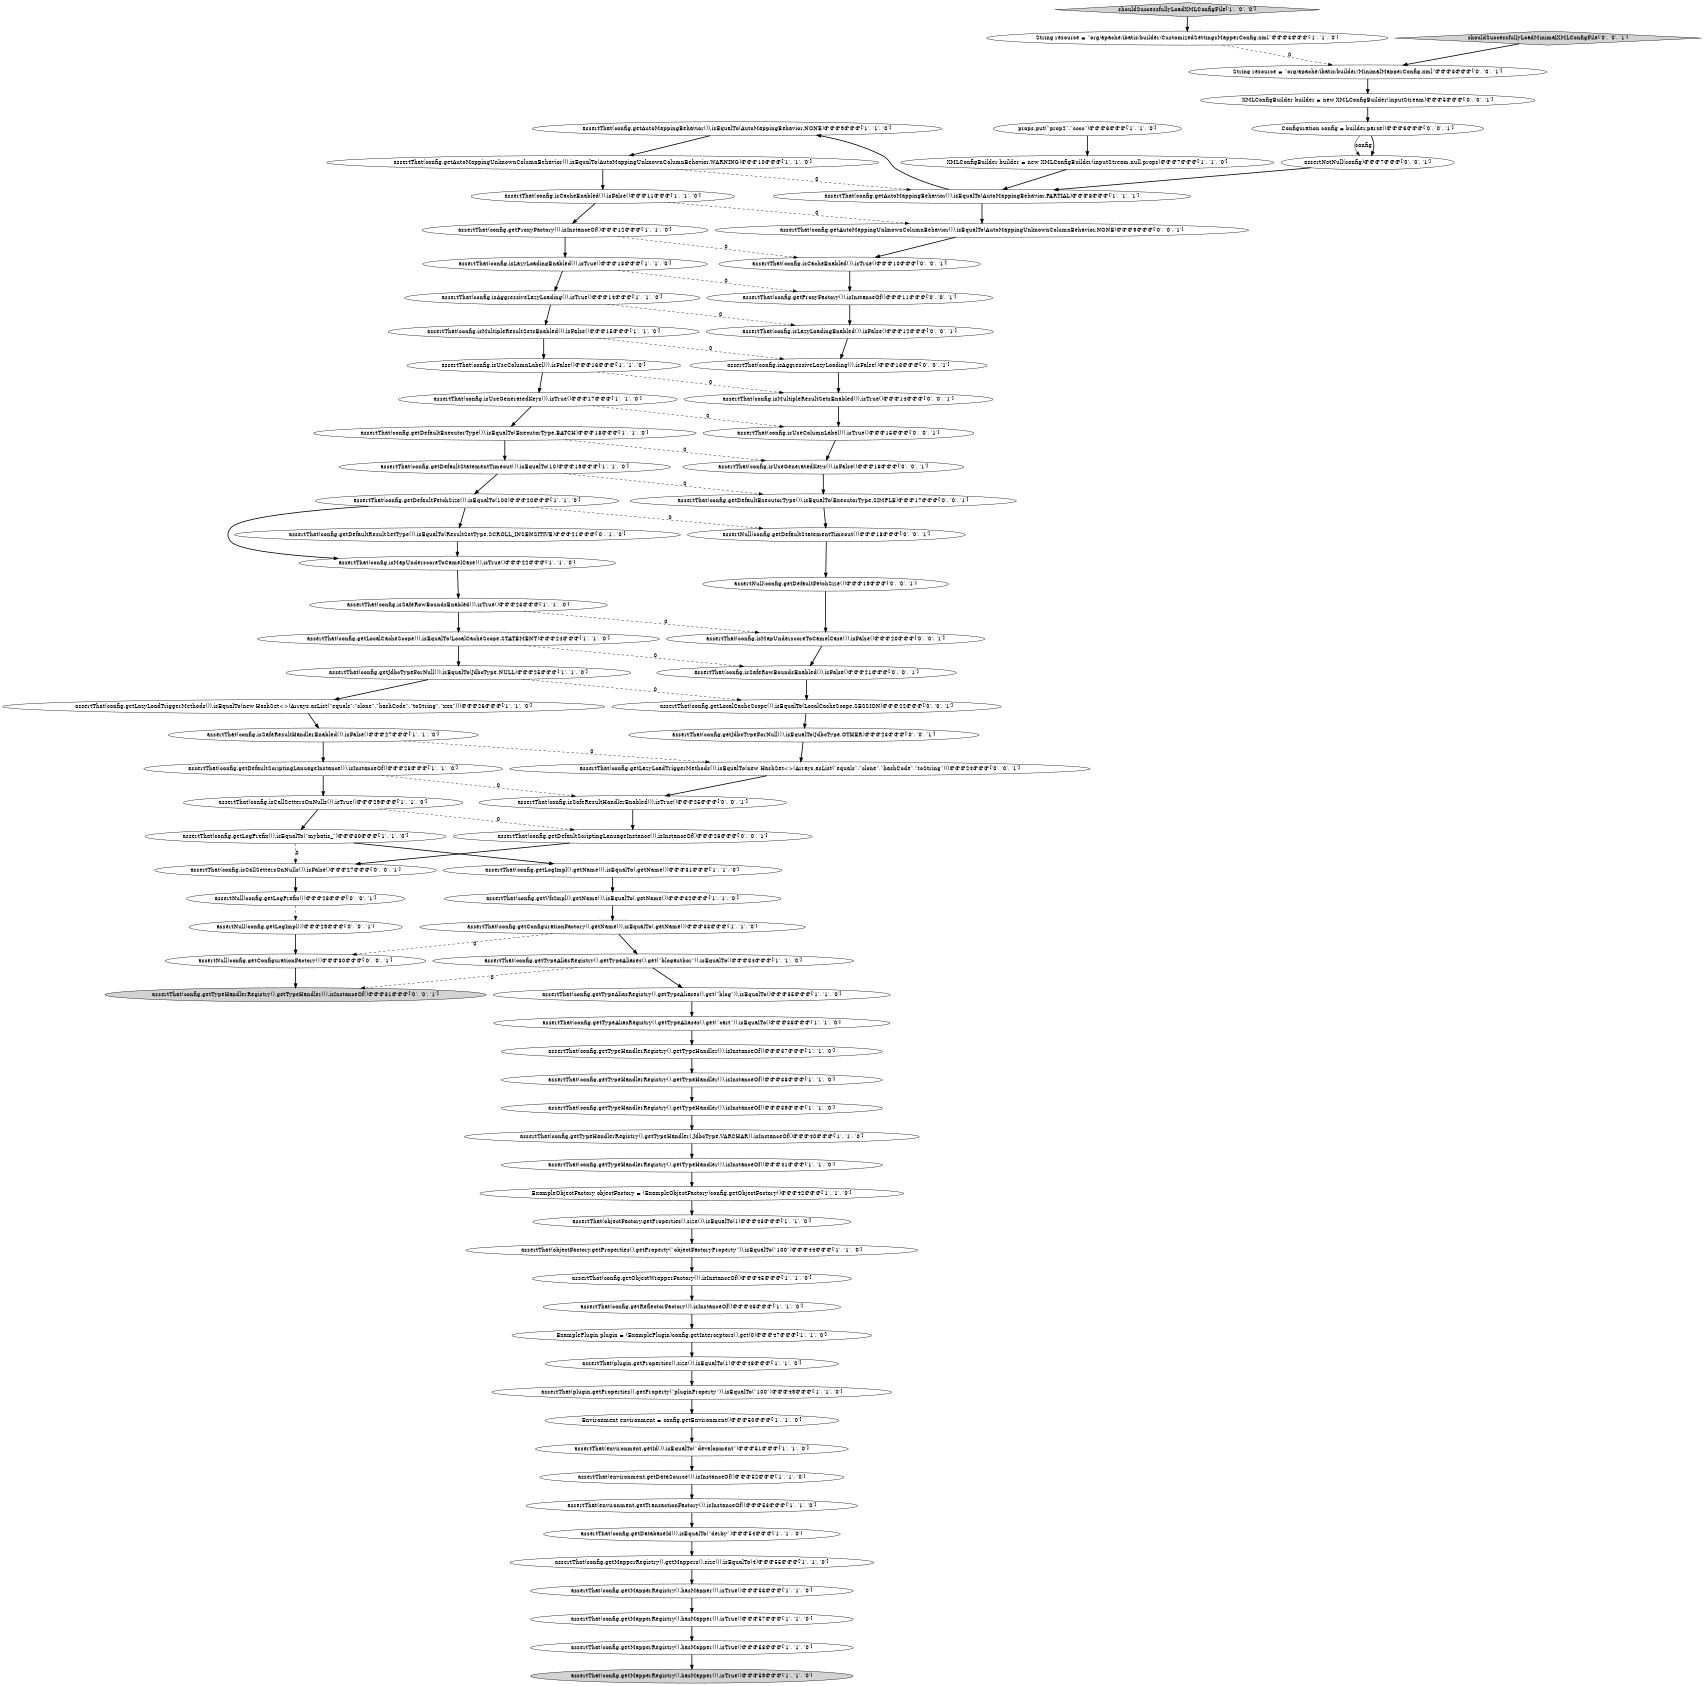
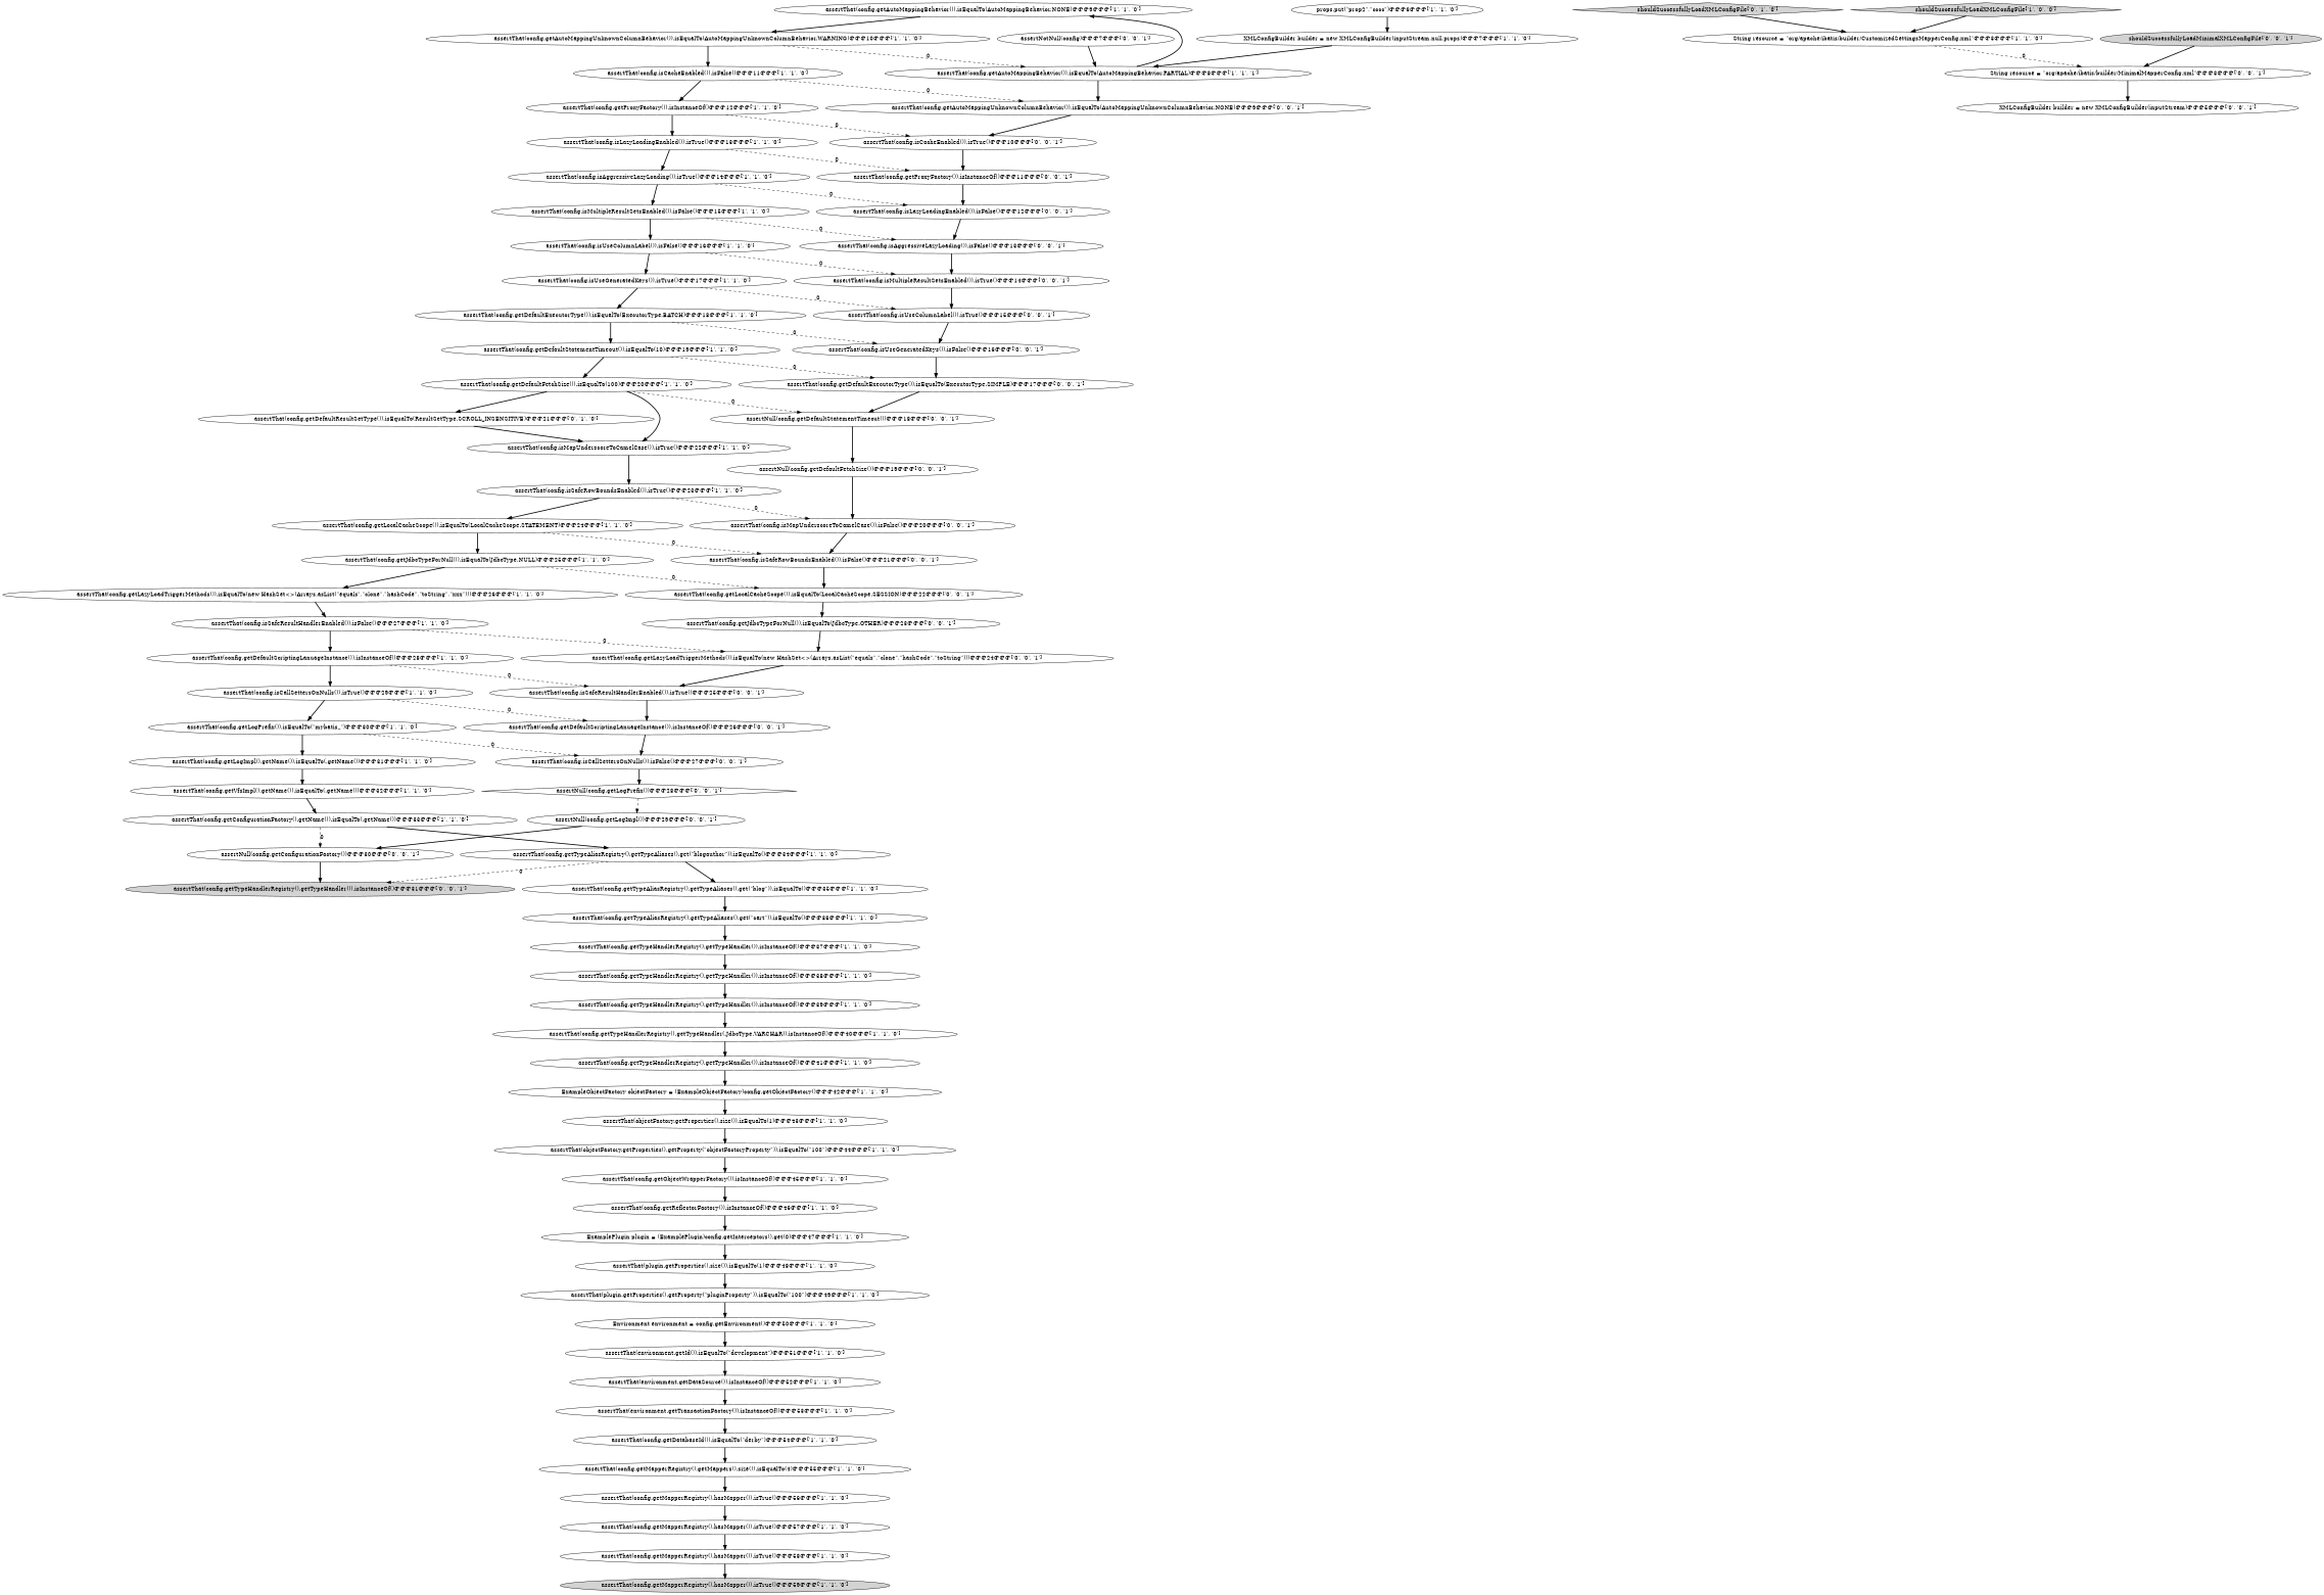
  digraph {
    node [fillcolor=white shape=ellipse style=filled]
    edge [style=bold]
    n1 [label="assertThat(config.getAutoMappingBehavior()).isEqualTo(AutoMappingBehavior.NONE)@@@9@@@['1', '1', '0']"]
    n2 [label="assertThat(config.getAutoMappingUnknownColumnBehavior()).isEqualTo(AutoMappingUnknownColumnBehavior.WARNING)@@@10@@@['1', '1', '0']"]
    n3 [label="assertThat(config.getAutoMappingBehavior()).isEqualTo(AutoMappingBehavior.PARTIAL)@@@8@@@['1', '1', '1']"]
    n4 [label="assertThat(config.isCacheEnabled()).isFalse()@@@11@@@['1', '1', '0']"]
    n5 [label="assertThat(config.isAggressiveLazyLoading()).isTrue()@@@14@@@['1', '1', '0']"]
    n6 [label="assertThat(config.isMultipleResultSetsEnabled()).isFalse()@@@15@@@['1', '1', '0']"]
    n7 [label="assertThat(config.isLazyLoadingEnabled()).isFalse()@@@12@@@['0', '0', '1']"]
    n8 [label="assertThat(config.isUseColumnLabel()).isFalse()@@@16@@@['1', '1', '0']"]
    n9 [label="assertThat(config.isAggressiveLazyLoading()).isFalse()@@@13@@@['0', '0', '1']"]
    n10 [label="assertThat(plugin.getProperties().getProperty(\"pluginProperty\")).isEqualTo(\"100\")@@@49@@@['1', '1', '0']"]
    n11 [label="Environment environment = config.getEnvironment()@@@50@@@['1', '1', '0']"]
    n12 [label="assertThat(environment.getId()).isEqualTo(\"development\")@@@51@@@['1', '1', '0']"]
    n13 [label="assertThat(config.getProxyFactory()).isInstanceOf()@@@11@@@['0', '0', '1']"]
    n14 [fillcolor=lightgray label="assertThat(config.getTypeHandlerRegistry().getTypeHandler()).isInstanceOf()@@@31@@@['0', '0', '1']"]
+   n15 [fillcolor=lightgray label="shouldSuccessfullyLoadXMLConfigFile['0', '1', '0']" shape=diamond]
    n16 [label="String resource = \"org/apache/ibatis/builder/CustomizedSettingsMapperConfig.xml\"@@@3@@@['1', '1', '0']"]
    n17 [label="String resource = \"org/apache/ibatis/builder/MinimalMapperConfig.xml\"@@@3@@@['0', '0', '1']"]
    n18 [label="assertThat(config.getDefaultExecutorType()).isEqualTo(ExecutorType.SIMPLE)@@@17@@@['0', '0', '1']"]
    n19 [label="assertNull(config.getDefaultStatementTimeout())@@@18@@@['0', '0', '1']"]
    n20 [label="assertNull(config.getDefaultFetchSize())@@@19@@@['0', '0', '1']"]
    n21 [label="assertThat(config.isCallSettersOnNulls()).isTrue()@@@29@@@['1', '1', '0']"]
    n22 [label="assertThat(config.getDefaultScriptingLanuageInstance()).isInstanceOf()@@@26@@@['0', '0', '1']"]
    n23 [label="assertThat(config.getLogPrefix()).isEqualTo(\"mybatis_\")@@@30@@@['1', '1', '0']"]
    n24 [label="assertThat(config.isCallSettersOnNulls()).isFalse()@@@27@@@['0', '0', '1']"]
    n25 [label="assertThat(config.getLogImpl().getName()).isEqualTo(.getName())@@@31@@@['1', '1', '0']"]
    n26 [label="assertThat(config.isUseGeneratedKeys()).isTrue()@@@17@@@['1', '1', '0']"]
    n27 [label="assertThat(config.isMultipleResultSetsEnabled()).isTrue()@@@14@@@['0', '0', '1']"]
    n28 [label="assertThat(config.getDefaultExecutorType()).isEqualTo(ExecutorType.BATCH)@@@18@@@['1', '1', '0']"]
    n29 [label="assertThat(config.isUseColumnLabel()).isTrue()@@@15@@@['0', '0', '1']"]
    n30 [label="assertThat(config.isUseGeneratedKeys()).isFalse()@@@16@@@['0', '0', '1']"]
    n31 [label="assertThat(config.getDefaultStatementTimeout()).isEqualTo(10)@@@19@@@['1', '1', '0']"]
    n32 [label="assertThat(config.getJdbcTypeForNull()).isEqualTo(JdbcType.NULL)@@@25@@@['1', '1', '0']"]
    n33 [label="assertThat(config.getLocalCacheScope()).isEqualTo(LocalCacheScope.SESSION)@@@22@@@['0', '0', '1']"]
    n34 [label="assertThat(config.getLazyLoadTriggerMethods()).isEqualTo(new HashSet<>(Arrays.asList(\"equals\",\"clone\",\"hashCode\",\"toString\",\"xxx\")))@@@26@@@['1', '1', '0']"]
    n35 [label="assertThat(config.getJdbcTypeForNull()).isEqualTo(JdbcType.OTHER)@@@23@@@['0', '0', '1']"]
    n36 [label="assertThat(config.isSafeResultHandlerEnabled()).isFalse()@@@27@@@['1', '1', '0']"]
    n37 [label="assertThat(config.getTypeHandlerRegistry().getTypeHandler(,JdbcType.VARCHAR)).isInstanceOf()@@@40@@@['1', '1', '0']"]
    n38 [label="assertThat(config.getTypeHandlerRegistry().getTypeHandler()).isInstanceOf()@@@41@@@['1', '1', '0']"]
    n39 [label="ExampleObjectFactory objectFactory = (ExampleObjectFactory)config.getObjectFactory()@@@42@@@['1', '1', '0']"]
    n40 [label="assertThat(config.getReflectorFactory()).isInstanceOf()@@@46@@@['1', '1', '0']"]
    n41 [label="ExamplePlugin plugin = (ExamplePlugin)config.getInterceptors().get(0)@@@47@@@['1', '1', '0']"]
    n42 [label="assertThat(plugin.getProperties().size()).isEqualTo(1)@@@48@@@['1', '1', '0']"]
-   n43 [label="assertNull(config.getLogPrefix())@@@28@@@['0', '0', '1']"]
+   n43 [label="assertNull(config.getLogPrefix())@@@28@@@['0', '0', '1']" shape=diamond]
    n44 [label="assertNull(config.getLogImpl())@@@29@@@['0', '0', '1']"]
    n45 [label="assertThat(config.isSafeResultHandlerEnabled()).isTrue()@@@25@@@['0', '0', '1']"]
    n46 [label="assertThat(config.getLocalCacheScope()).isEqualTo(LocalCacheScope.STATEMENT)@@@24@@@['1', '1', '0']"]
    n47 [label="assertThat(config.isSafeRowBoundsEnabled()).isFalse()@@@21@@@['0', '0', '1']"]
    n48 [label="assertThat(config.getTypeHandlerRegistry().getTypeHandler()).isInstanceOf()@@@37@@@['1', '1', '0']"]
    n49 [label="assertThat(config.getTypeHandlerRegistry().getTypeHandler()).isInstanceOf()@@@38@@@['1', '1', '0']"]
    n50 [label="assertThat(config.getTypeHandlerRegistry().getTypeHandler()).isInstanceOf()@@@39@@@['1', '1', '0']"]
    n51 [label="assertThat(config.getMapperRegistry().hasMapper()).isTrue()@@@56@@@['1', '1', '0']"]
    n52 [label="assertThat(config.getMapperRegistry().hasMapper()).isTrue()@@@57@@@['1', '1', '0']"]
    n53 [label="assertThat(config.getMapperRegistry().hasMapper()).isTrue()@@@58@@@['1', '1', '0']"]
    n54 [label="assertThat(config.isMapUnderscoreToCamelCase()).isTrue()@@@22@@@['1', '1', '0']"]
    n55 [label="assertThat(config.isSafeRowBoundsEnabled()).isTrue()@@@23@@@['1', '1', '0']"]
    n56 [label="assertThat(config.isMapUnderscoreToCamelCase()).isFalse()@@@20@@@['0', '0', '1']"]
-   n57 [label="Configuration config = builder.parse()@@@6@@@['0', '0', '1']"]
    n58 [label="assertNotNull(config)@@@7@@@['0', '0', '1']"]
    n59 [label="assertThat(config.getAutoMappingUnknownColumnBehavior()).isEqualTo(AutoMappingUnknownColumnBehavior.NONE)@@@9@@@['0', '0', '1']"]
    n60 [label="assertThat(config.isCacheEnabled()).isTrue()@@@10@@@['0', '0', '1']"]
    n61 [label="XMLConfigBuilder builder = new XMLConfigBuilder(inputStream,null,props)@@@7@@@['1', '1', '0']"]
    n62 [label="assertNull(config.getConfigurationFactory())@@@30@@@['0', '0', '1']"]
    n63 [label="assertThat(environment.getDataSource()).isInstanceOf()@@@52@@@['1', '1', '0']"]
    n64 [label="assertThat(environment.getTransactionFactory()).isInstanceOf()@@@53@@@['1', '1', '0']"]
    n65 [label="assertThat(objectFactory.getProperties().size()).isEqualTo(1)@@@43@@@['1', '1', '0']"]
    n66 [label="assertThat(objectFactory.getProperties().getProperty(\"objectFactoryProperty\")).isEqualTo(\"100\")@@@44@@@['1', '1', '0']"]
    n67 [label="assertThat(config.getObjectWrapperFactory()).isInstanceOf()@@@45@@@['1', '1', '0']"]
    n68 [label="assertThat(config.getTypeAliasRegistry().getTypeAliases().get(\"blogauthor\")).isEqualTo()@@@34@@@['1', '1', '0']"]
    n69 [label="assertThat(config.getTypeAliasRegistry().getTypeAliases().get(\"blog\")).isEqualTo()@@@35@@@['1', '1', '0']"]
    n70 [label="assertThat(config.getTypeAliasRegistry().getTypeAliases().get(\"cart\")).isEqualTo()@@@36@@@['1', '1', '0']"]
    n71 [label="assertThat(config.getDatabaseId()).isEqualTo(\"derby\")@@@54@@@['1', '1', '0']"]
    n72 [label="XMLConfigBuilder builder = new XMLConfigBuilder(inputStream)@@@5@@@['0', '0', '1']"]
    n73 [label="assertThat(config.getVfsImpl().getName()).isEqualTo(.getName())@@@32@@@['1', '1', '0']"]
    n74 [label="assertThat(config.getConfigurationFactory().getName()).isEqualTo(.getName())@@@33@@@['1', '1', '0']"]
    n75 [label="assertThat(config.getDefaultScriptingLanuageInstance()).isInstanceOf()@@@28@@@['1', '1', '0']"]
    n76 [label="assertThat(config.getLazyLoadTriggerMethods()).isEqualTo(new HashSet<>(Arrays.asList(\"equals\",\"clone\",\"hashCode\",\"toString\")))@@@24@@@['0', '0', '1']"]
    n77 [label="assertThat(config.getProxyFactory()).isInstanceOf()@@@12@@@['1', '1', '0']"]
    n78 [fillcolor=lightgray label="assertThat(config.getMapperRegistry().hasMapper()).isTrue()@@@59@@@['1', '1', '0']"]
    n79 [label="assertThat(config.getDefaultFetchSize()).isEqualTo(100)@@@20@@@['1', '1', '0']"]
    n80 [label="assertThat(config.getMapperRegistry().getMappers().size()).isEqualTo(4)@@@55@@@['1', '1', '0']"]
    n81 [label="assertThat(config.getDefaultResultSetType()).isEqualTo(ResultSetType.SCROLL_INSENSITIVE)@@@21@@@['0', '1', '0']"]
-   n82 [fillcolor=lightgray label="shouldSuccessfullyLoadMinimalXMLConfigFile['0', '0', '1']" shape=diamond]
+   n82 [fillcolor=lightgray label="shouldSuccessfullyLoadMinimalXMLConfigFile['0', '0', '1']"]
    n83 [label="props.put(\"prop2\",\"cccc\")@@@6@@@['1', '1', '0']"]
    n84 [label="assertThat(config.isLazyLoadingEnabled()).isTrue()@@@13@@@['1', '1', '0']"]
    n85 [fillcolor=lightgray label="shouldSuccessfullyLoadXMLConfigFile['1', '0', '0']" shape=diamond]
    n1 -> n2
    n2 -> n3 [label=0 style=dashed]
    n2 -> n4
    n3 -> n1
    n3 -> n59
    n4 -> n59 [label=0 style=dashed]
    n4 -> n77
    n5 -> n6
    n5 -> n7 [label=0 style=dashed]
    n6 -> n8
    n6 -> n9 [label=0 style=dashed]
    n7 -> n9
    n8 -> n26
    n8 -> n27 [label=0 style=dashed]
    n9 -> n27
    n10 -> n11
    n11 -> n12
    n12 -> n63
    n13 -> n7
+   n15 -> n16
    n16 -> n17 [label=0 style=dashed]
    n17 -> n72
    n18 -> n19
    n19 -> n20
    n20 -> n56
    n21 -> n22 [label=0 style=dashed]
    n21 -> n23
    n22 -> n24
    n23 -> n24 [label=0 style=dashed]
    n23 -> n25
    n24 -> n43
    n25 -> n73
    n26 -> n28
    n26 -> n29 [label=0 style=dashed]
    n27 -> n29
    n28 -> n30 [label=0 style=dashed]
    n28 -> n31
    n29 -> n30
    n30 -> n18
    n31 -> n18 [label=0 style=dashed]
    n31 -> n79
    n32 -> n33 [label=0 style=dashed]
    n32 -> n34
    n33 -> n35
    n34 -> n36
    n35 -> n76
    n36 -> n75
    n36 -> n76 [label=0 style=dashed]
    n37 -> n38
    n38 -> n39
    n39 -> n65
    n40 -> n41
    n41 -> n42
    n42 -> n10
    n43 -> n44 [style=dashed]
    n44 -> n62
    n45 -> n22
    n46 -> n32
    n46 -> n47 [label=0 style=dashed]
    n47 -> n33
    n48 -> n49
    n49 -> n50
    n50 -> n37
    n51 -> n52
    n52 -> n53
    n53 -> n78
    n54 -> n55
    n55 -> n46
    n55 -> n56 [label=0 style=dashed]
    n56 -> n47
-   n57 -> n58
-   n57 -> n58 [label=config style=solid]
    n58 -> n3
    n59 -> n60
    n60 -> n13
    n61 -> n3
    n62 -> n14
    n63 -> n64
    n64 -> n71
    n65 -> n66
    n66 -> n67
    n67 -> n40
    n68 -> n14 [label=0 style=dashed]
    n68 -> n69
    n69 -> n70
    n70 -> n48
    n71 -> n80
-   n72 -> n57
    n73 -> n74
    n74 -> n62 [label=0 style=dashed]
    n74 -> n68
    n75 -> n21
    n75 -> n45 [label=0 style=dashed]
    n76 -> n45
    n77 -> n60 [label=0 style=dashed]
    n77 -> n84
    n79 -> n19 [label=0 style=dashed]
    n79 -> n54
    n79 -> n81
    n80 -> n51
    n81 -> n54
    n82 -> n17
    n83 -> n61
    n84 -> n5
    n84 -> n13 [label=0 style=dashed]
    n85 -> n16
  }
